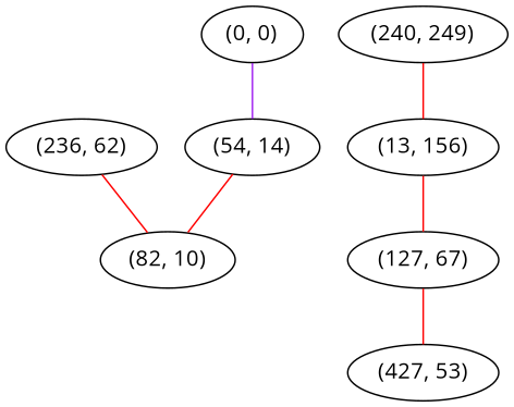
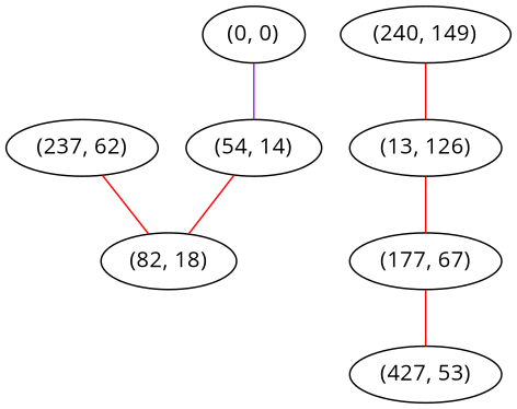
  graph {
    fontname="Open Sans"
    node [fontname="Open Sans"]
    edge [color=red fontname="Open Sans" weight=1]
    n1 [label="(54, 14)"]
    "(0, 0)"
-   "(82, 18)" [label="(82, 10)"]
+   "(82, 18)"
    n4 [label="(427, 53)"]
-   "(240, 149)" [label="(240, 249)"]
-   "(13, 126)" [label="(13, 156)"]
-   "(127, 67)"
-   "(236, 62)"
+   "(240, 149)"
+   "(13, 126)"
+   "(127, 67)" [label="(177, 67)"]
+   "(236, 62)" [label="(237, 62)"]
    n1 -- "(82, 18)"
    "(0, 0)" -- n1 [color=purple weight=4]
    "(240, 149)" -- "(13, 126)"
    "(13, 126)" -- "(127, 67)"
    "(127, 67)" -- n4
    "(236, 62)" -- "(82, 18)"
  }
